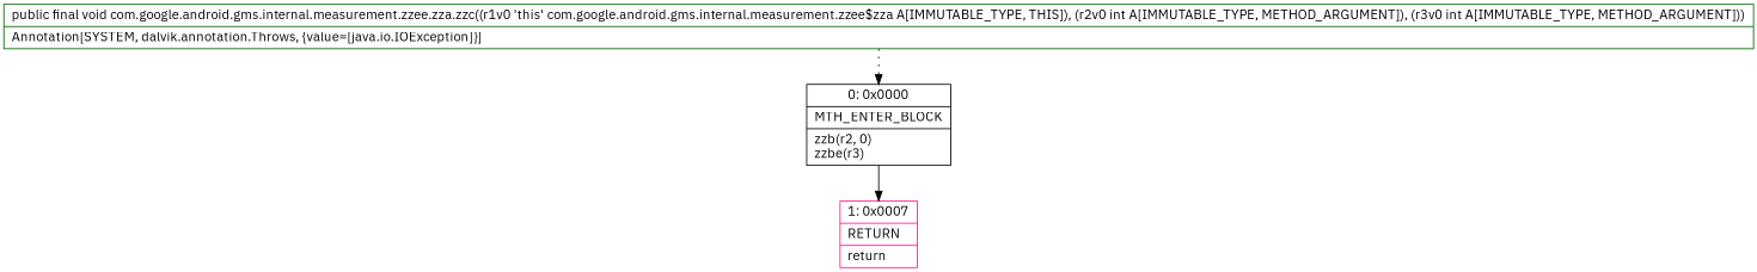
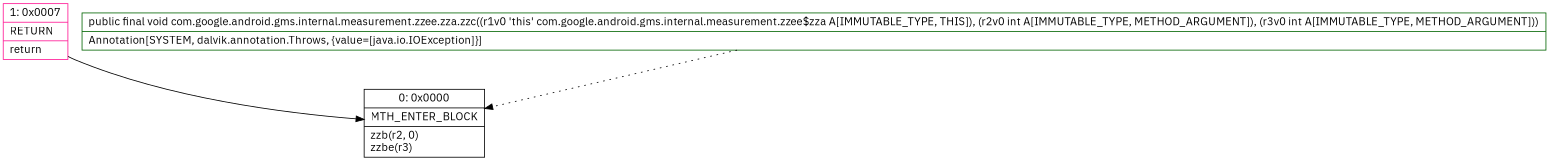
  digraph {
    fontname="IBM Plex Sans"
    node [shape=record fontname="IBM Plex Sans"]
    edge [fontname="IBM Plex Sans"]
    n1 [label="{0\:\ 0x0000|MTH_ENTER_BLOCK\l|zzb(r2, 0)\lzzbe(r3)\l}" color=black]
    n2 [label="{1\:\ 0x0007|RETURN\l|return\l}" color=deeppink]
    n3 [label="{public final void com.google.android.gms.internal.measurement.zzee.zza.zzc((r1v0 'this' com.google.android.gms.internal.measurement.zzee$zza A[IMMUTABLE_TYPE, THIS]), (r2v0 int A[IMMUTABLE_TYPE, METHOD_ARGUMENT]), (r3v0 int A[IMMUTABLE_TYPE, METHOD_ARGUMENT]))  | Annotation[SYSTEM, dalvik.annotation.Throws, \{value=[java.io.IOException]\}]\l}" color=darkgreen]
-   n1 -> n2 [style=solid]
+   n2 -> n1 [style=solid]
    n3 -> n1 [style=dotted]
  }
